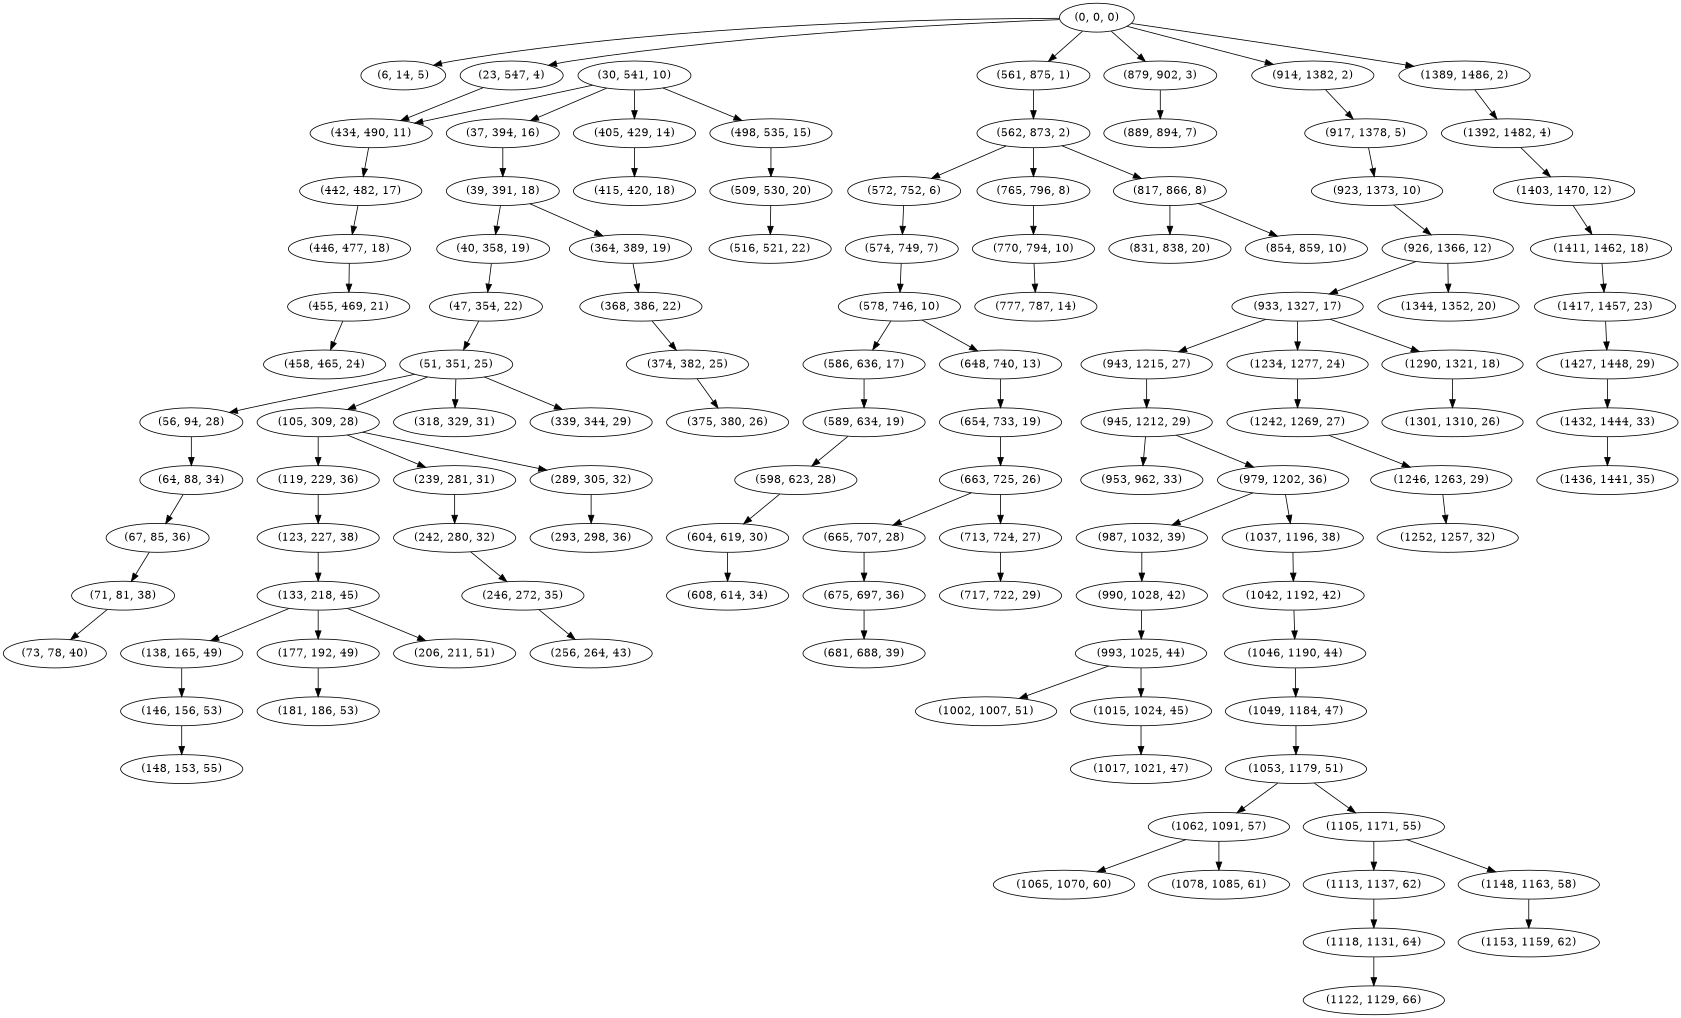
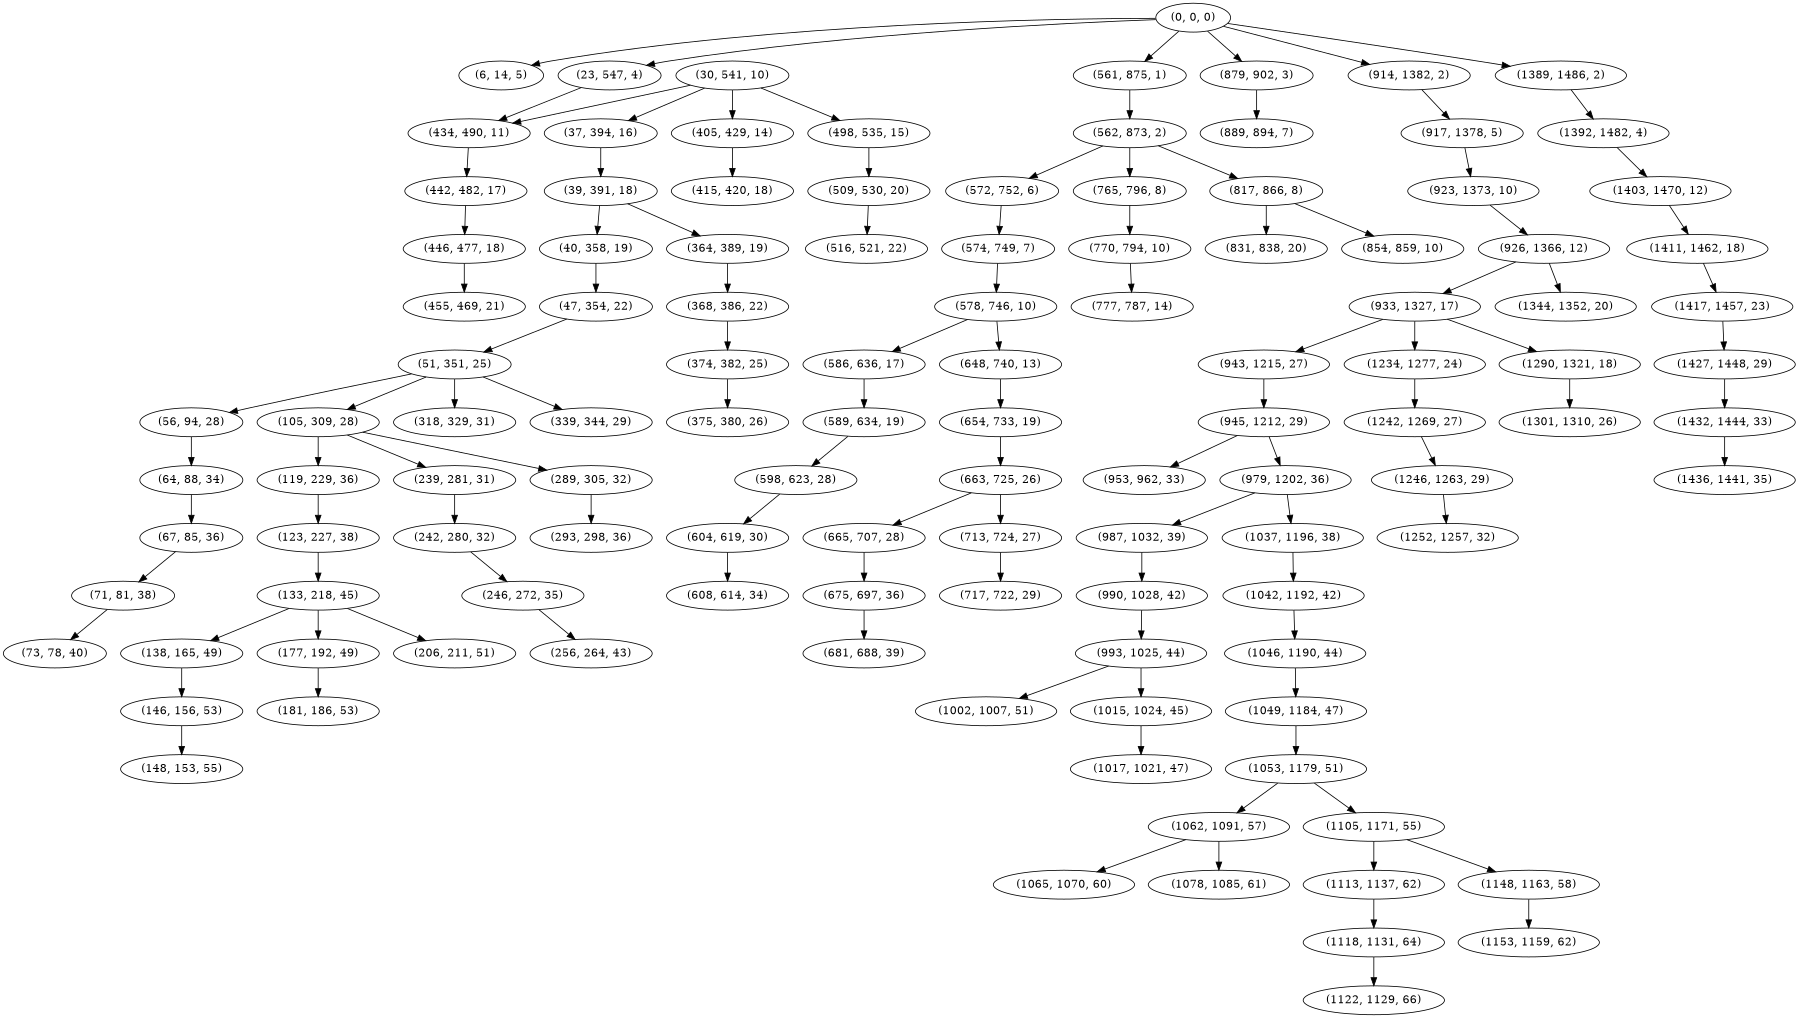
  digraph {
    "(0, 0, 0)"
    "(6, 14, 5)"
    "(23, 547, 4)"
    "(561, 875, 1)"
    "(879, 902, 3)"
    "(914, 1382, 2)"
    "(1389, 1486, 2)"
    "(434, 490, 11)"
    "(562, 873, 2)"
    "(889, 894, 7)"
    "(917, 1378, 5)"
    "(1392, 1482, 4)"
    "(30, 541, 10)"
    "(37, 394, 16)"
    "(405, 429, 14)"
    "(498, 535, 15)"
    "(39, 391, 18)"
    "(415, 420, 18)"
    "(442, 482, 17)"
    "(509, 530, 20)"
    "(40, 358, 19)"
    "(364, 389, 19)"
    "(47, 354, 22)"
    "(368, 386, 22)"
    "(51, 351, 25)"
    "(56, 94, 28)"
    "(105, 309, 28)"
    "(318, 329, 31)"
    "(339, 344, 29)"
    "(64, 88, 34)"
    "(119, 229, 36)"
    "(239, 281, 31)"
    "(289, 305, 32)"
    "(67, 85, 36)"
    "(71, 81, 38)"
    "(73, 78, 40)"
    "(123, 227, 38)"
    "(242, 280, 32)"
    "(293, 298, 36)"
    "(133, 218, 45)"
    "(138, 165, 49)"
    "(177, 192, 49)"
    "(206, 211, 51)"
    "(146, 156, 53)"
    "(181, 186, 53)"
    "(148, 153, 55)"
    "(246, 272, 35)"
    "(256, 264, 43)"
    "(374, 382, 25)"
    "(375, 380, 26)"
    "(446, 477, 18)"
    "(455, 469, 21)"
-   "(458, 465, 24)"
    "(516, 521, 22)"
    "(572, 752, 6)"
    "(765, 796, 8)"
    "(817, 866, 8)"
    "(574, 749, 7)"
    "(770, 794, 10)"
    "(831, 838, 20)"
    "(854, 859, 10)"
    "(578, 746, 10)"
    "(586, 636, 17)"
    "(648, 740, 13)"
    "(589, 634, 19)"
    "(654, 733, 19)"
    "(598, 623, 28)"
    "(604, 619, 30)"
    "(608, 614, 34)"
    "(663, 725, 26)"
    "(665, 707, 28)"
    "(713, 724, 27)"
    "(675, 697, 36)"
    "(717, 722, 29)"
    "(681, 688, 39)"
    "(777, 787, 14)"
    "(923, 1373, 10)"
    "(926, 1366, 12)"
    "(933, 1327, 17)"
    "(1344, 1352, 20)"
    "(943, 1215, 27)"
    "(1234, 1277, 24)"
    "(1290, 1321, 18)"
    "(945, 1212, 29)"
    "(1242, 1269, 27)"
    "(1301, 1310, 26)"
    "(953, 962, 33)"
    "(979, 1202, 36)"
    "(987, 1032, 39)"
    "(1037, 1196, 38)"
    "(990, 1028, 42)"
    "(1042, 1192, 42)"
    "(993, 1025, 44)"
    "(1002, 1007, 51)"
    "(1015, 1024, 45)"
    "(1017, 1021, 47)"
    "(1046, 1190, 44)"
    "(1049, 1184, 47)"
    "(1053, 1179, 51)"
    "(1062, 1091, 57)"
    "(1105, 1171, 55)"
    "(1065, 1070, 60)"
    "(1078, 1085, 61)"
    "(1113, 1137, 62)"
    "(1148, 1163, 58)"
    "(1118, 1131, 64)"
    "(1153, 1159, 62)"
    "(1122, 1129, 66)"
    "(1246, 1263, 29)"
    "(1252, 1257, 32)"
    "(1403, 1470, 12)"
    "(1411, 1462, 18)"
    "(1417, 1457, 23)"
    "(1427, 1448, 29)"
    "(1432, 1444, 33)"
    "(1436, 1441, 35)"
    "(0, 0, 0)" -> "(6, 14, 5)"
    "(0, 0, 0)" -> "(23, 547, 4)"
    "(0, 0, 0)" -> "(561, 875, 1)"
    "(0, 0, 0)" -> "(879, 902, 3)"
    "(0, 0, 0)" -> "(914, 1382, 2)"
    "(0, 0, 0)" -> "(1389, 1486, 2)"
    "(23, 547, 4)" -> "(434, 490, 11)"
    "(561, 875, 1)" -> "(562, 873, 2)"
    "(879, 902, 3)" -> "(889, 894, 7)"
    "(914, 1382, 2)" -> "(917, 1378, 5)"
    "(1389, 1486, 2)" -> "(1392, 1482, 4)"
    "(434, 490, 11)" -> "(442, 482, 17)"
    "(562, 873, 2)" -> "(572, 752, 6)"
    "(562, 873, 2)" -> "(765, 796, 8)"
    "(562, 873, 2)" -> "(817, 866, 8)"
    "(917, 1378, 5)" -> "(923, 1373, 10)"
    "(1392, 1482, 4)" -> "(1403, 1470, 12)"
    "(30, 541, 10)" -> "(434, 490, 11)"
    "(30, 541, 10)" -> "(37, 394, 16)"
    "(30, 541, 10)" -> "(405, 429, 14)"
    "(30, 541, 10)" -> "(498, 535, 15)"
    "(37, 394, 16)" -> "(39, 391, 18)"
    "(405, 429, 14)" -> "(415, 420, 18)"
    "(498, 535, 15)" -> "(509, 530, 20)"
    "(39, 391, 18)" -> "(40, 358, 19)"
    "(39, 391, 18)" -> "(364, 389, 19)"
    "(442, 482, 17)" -> "(446, 477, 18)"
    "(509, 530, 20)" -> "(516, 521, 22)"
    "(40, 358, 19)" -> "(47, 354, 22)"
    "(364, 389, 19)" -> "(368, 386, 22)"
    "(47, 354, 22)" -> "(51, 351, 25)"
    "(368, 386, 22)" -> "(374, 382, 25)"
    "(51, 351, 25)" -> "(56, 94, 28)"
    "(51, 351, 25)" -> "(105, 309, 28)"
    "(51, 351, 25)" -> "(318, 329, 31)"
    "(51, 351, 25)" -> "(339, 344, 29)"
    "(56, 94, 28)" -> "(64, 88, 34)"
    "(105, 309, 28)" -> "(119, 229, 36)"
    "(105, 309, 28)" -> "(239, 281, 31)"
    "(105, 309, 28)" -> "(289, 305, 32)"
    "(64, 88, 34)" -> "(67, 85, 36)"
    "(119, 229, 36)" -> "(123, 227, 38)"
    "(239, 281, 31)" -> "(242, 280, 32)"
    "(289, 305, 32)" -> "(293, 298, 36)"
    "(67, 85, 36)" -> "(71, 81, 38)"
    "(71, 81, 38)" -> "(73, 78, 40)"
    "(123, 227, 38)" -> "(133, 218, 45)"
    "(242, 280, 32)" -> "(246, 272, 35)"
    "(133, 218, 45)" -> "(138, 165, 49)"
    "(133, 218, 45)" -> "(177, 192, 49)"
    "(133, 218, 45)" -> "(206, 211, 51)"
    "(138, 165, 49)" -> "(146, 156, 53)"
    "(177, 192, 49)" -> "(181, 186, 53)"
    "(146, 156, 53)" -> "(148, 153, 55)"
    "(246, 272, 35)" -> "(256, 264, 43)"
    "(374, 382, 25)" -> "(375, 380, 26)"
    "(446, 477, 18)" -> "(455, 469, 21)"
-   "(455, 469, 21)" -> "(458, 465, 24)"
    "(572, 752, 6)" -> "(574, 749, 7)"
    "(765, 796, 8)" -> "(770, 794, 10)"
    "(817, 866, 8)" -> "(831, 838, 20)"
    "(817, 866, 8)" -> "(854, 859, 10)"
    "(574, 749, 7)" -> "(578, 746, 10)"
    "(770, 794, 10)" -> "(777, 787, 14)"
    "(578, 746, 10)" -> "(586, 636, 17)"
    "(578, 746, 10)" -> "(648, 740, 13)"
    "(586, 636, 17)" -> "(589, 634, 19)"
    "(648, 740, 13)" -> "(654, 733, 19)"
    "(589, 634, 19)" -> "(598, 623, 28)"
    "(654, 733, 19)" -> "(663, 725, 26)"
    "(598, 623, 28)" -> "(604, 619, 30)"
    "(604, 619, 30)" -> "(608, 614, 34)"
    "(663, 725, 26)" -> "(665, 707, 28)"
    "(663, 725, 26)" -> "(713, 724, 27)"
    "(665, 707, 28)" -> "(675, 697, 36)"
    "(713, 724, 27)" -> "(717, 722, 29)"
    "(675, 697, 36)" -> "(681, 688, 39)"
    "(923, 1373, 10)" -> "(926, 1366, 12)"
    "(926, 1366, 12)" -> "(933, 1327, 17)"
    "(926, 1366, 12)" -> "(1344, 1352, 20)"
    "(933, 1327, 17)" -> "(943, 1215, 27)"
    "(933, 1327, 17)" -> "(1234, 1277, 24)"
    "(933, 1327, 17)" -> "(1290, 1321, 18)"
    "(943, 1215, 27)" -> "(945, 1212, 29)"
    "(1234, 1277, 24)" -> "(1242, 1269, 27)"
    "(1290, 1321, 18)" -> "(1301, 1310, 26)"
    "(945, 1212, 29)" -> "(953, 962, 33)"
    "(945, 1212, 29)" -> "(979, 1202, 36)"
    "(1242, 1269, 27)" -> "(1246, 1263, 29)"
    "(979, 1202, 36)" -> "(987, 1032, 39)"
    "(979, 1202, 36)" -> "(1037, 1196, 38)"
    "(987, 1032, 39)" -> "(990, 1028, 42)"
    "(1037, 1196, 38)" -> "(1042, 1192, 42)"
    "(990, 1028, 42)" -> "(993, 1025, 44)"
    "(1042, 1192, 42)" -> "(1046, 1190, 44)"
    "(993, 1025, 44)" -> "(1002, 1007, 51)"
    "(993, 1025, 44)" -> "(1015, 1024, 45)"
    "(1015, 1024, 45)" -> "(1017, 1021, 47)"
    "(1046, 1190, 44)" -> "(1049, 1184, 47)"
    "(1049, 1184, 47)" -> "(1053, 1179, 51)"
    "(1053, 1179, 51)" -> "(1062, 1091, 57)"
    "(1053, 1179, 51)" -> "(1105, 1171, 55)"
    "(1062, 1091, 57)" -> "(1065, 1070, 60)"
    "(1062, 1091, 57)" -> "(1078, 1085, 61)"
    "(1105, 1171, 55)" -> "(1113, 1137, 62)"
    "(1105, 1171, 55)" -> "(1148, 1163, 58)"
    "(1113, 1137, 62)" -> "(1118, 1131, 64)"
    "(1148, 1163, 58)" -> "(1153, 1159, 62)"
    "(1118, 1131, 64)" -> "(1122, 1129, 66)"
    "(1246, 1263, 29)" -> "(1252, 1257, 32)"
    "(1403, 1470, 12)" -> "(1411, 1462, 18)"
    "(1411, 1462, 18)" -> "(1417, 1457, 23)"
    "(1417, 1457, 23)" -> "(1427, 1448, 29)"
    "(1427, 1448, 29)" -> "(1432, 1444, 33)"
    "(1432, 1444, 33)" -> "(1436, 1441, 35)"
  }
